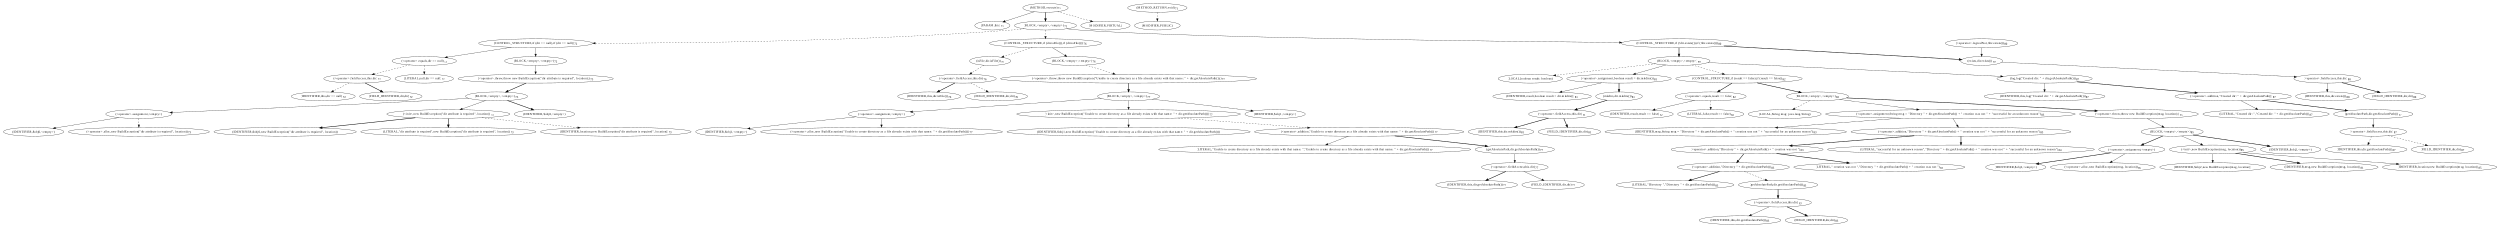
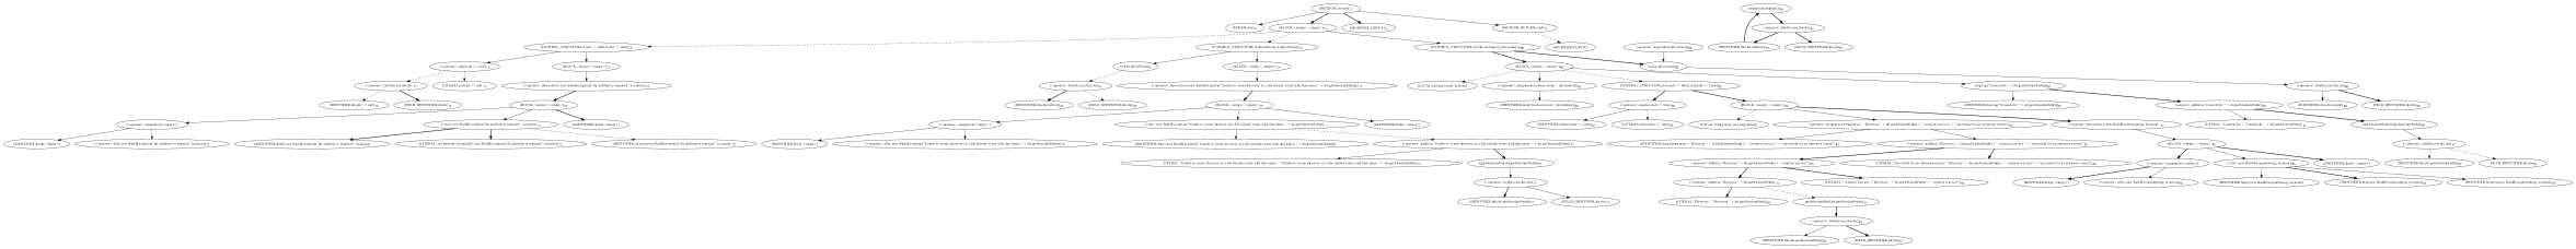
  digraph {
    fontname="Liberation Serif"
    node [fontname="Liberation Serif"]
    edge [fontname="Liberation Serif" style=solid]
    n1 [label=<(METHOD,execute)<SUB>71</SUB>>]
    n2 [label=<(PARAM,this)<SUB>71</SUB>>]
    n3 [label=<(BLOCK,&lt;empty&gt;,&lt;empty&gt;)<SUB>71</SUB>>]
    n4 [label=<(MODIFIER,VIRTUAL)>]
    n5 [label=<(METHOD_RETURN,void)<SUB>71</SUB>>]
    n6 [label=<(CONTROL_STRUCTURE,if (dir == null),if (dir == null))<SUB>72</SUB>>]
    n7 [label=<(CONTROL_STRUCTURE,if (dir.isFile()),if (dir.isFile()))<SUB>76</SUB>>]
    n8 [label=<(CONTROL_STRUCTURE,if (!dir.exists()),if (!dir.exists()))<SUB>80</SUB>>]
    n9 [label=<(MODIFIER,PUBLIC)>]
    n10 [label=<(&lt;operator&gt;.equals,dir == null)<SUB>72</SUB>>]
    n11 [label=<(BLOCK,&lt;empty&gt;,&lt;empty&gt;)<SUB>72</SUB>>]
    n12 [label=<(isFile,dir.isFile())<SUB>76</SUB>>]
    n13 [label=<(BLOCK,&lt;empty&gt;,&lt;empty&gt;)<SUB>76</SUB>>]
    n14 [label=<(BLOCK,&lt;empty&gt;,&lt;empty&gt;)<SUB>80</SUB>>]
    n15 [label=<(exists,dir.exists())<SUB>80</SUB>>]
    n16 [label=<(&lt;operator&gt;.fieldAccess,this.dir)<SUB>72</SUB>>]
    n17 [label=<(LITERAL,null,dir == null)<SUB>72</SUB>>]
    n18 [label=<(&lt;operator&gt;.throw,throw new BuildException(&quot;dir attribute is required&quot;, location);)<SUB>73</SUB>>]
    n19 [label=<(IDENTIFIER,this,dir == null)<SUB>72</SUB>>]
    n20 [label=<(FIELD_IDENTIFIER,dir,dir)<SUB>72</SUB>>]
    n21 [label=<(BLOCK,&lt;empty&gt;,&lt;empty&gt;)<SUB>73</SUB>>]
    n22 [label=<(&lt;operator&gt;.assignment,&lt;empty&gt;)>]
    n23 [label=<(&lt;init&gt;,new BuildException(&quot;dir attribute is required&quot;, location))<SUB>73</SUB>>]
    n24 [label=<(IDENTIFIER,$obj0,&lt;empty&gt;)>]
    n25 [label=<(IDENTIFIER,$obj0,&lt;empty&gt;)>]
    n26 [label=<(&lt;operator&gt;.alloc,new BuildException(&quot;dir attribute is required&quot;, location))<SUB>73</SUB>>]
    n27 [label=<(IDENTIFIER,$obj0,new BuildException(&quot;dir attribute is required&quot;, location))>]
    n28 [label=<(LITERAL,&quot;dir attribute is required&quot;,new BuildException(&quot;dir attribute is required&quot;, location))<SUB>73</SUB>>]
    n29 [label=<(IDENTIFIER,location,new BuildException(&quot;dir attribute is required&quot;, location))<SUB>73</SUB>>]
    n30 [label=<(&lt;operator&gt;.fieldAccess,this.dir)<SUB>76</SUB>>]
    n31 [label=<(&lt;operator&gt;.throw,throw new BuildException(&quot;Unable to create directory as a file already exists with that name: &quot; + dir.getAbsolutePath());)<SUB>77</SUB>>]
    n32 [label=<(IDENTIFIER,this,dir.isFile())<SUB>76</SUB>>]
    n33 [label=<(FIELD_IDENTIFIER,dir,dir)<SUB>76</SUB>>]
    n34 [label=<(BLOCK,&lt;empty&gt;,&lt;empty&gt;)<SUB>77</SUB>>]
    n35 [label=<(&lt;operator&gt;.assignment,&lt;empty&gt;)>]
    n36 [label=<(&lt;init&gt;,new BuildException(&quot;Unable to create directory as a file already exists with that name: &quot; + dir.getAbsolutePath()))<SUB>77</SUB>>]
    n37 [label=<(IDENTIFIER,$obj1,&lt;empty&gt;)>]
    n38 [label=<(IDENTIFIER,$obj1,&lt;empty&gt;)>]
    n39 [label=<(&lt;operator&gt;.alloc,new BuildException(&quot;Unable to create directory as a file already exists with that name: &quot; + dir.getAbsolutePath()))<SUB>77</SUB>>]
    n40 [label=<(IDENTIFIER,$obj1,new BuildException(&quot;Unable to create directory as a file already exists with that name: &quot; + dir.getAbsolutePath()))>]
    n41 [label=<(&lt;operator&gt;.addition,&quot;Unable to create directory as a file already exists with that name: &quot; + dir.getAbsolutePath())<SUB>77</SUB>>]
    n42 [label=<(LITERAL,&quot;Unable to create directory as a file already exists with that name: &quot;,&quot;Unable to create directory as a file already exists with that name: &quot; + dir.getAbsolutePath())<SUB>77</SUB>>]
    n43 [label=<(getAbsolutePath,dir.getAbsolutePath())<SUB>77</SUB>>]
    n44 [label=<(&lt;operator&gt;.fieldAccess,this.dir)<SUB>77</SUB>>]
    n45 [label=<(IDENTIFIER,this,dir.getAbsolutePath())<SUB>77</SUB>>]
    n46 [label=<(FIELD_IDENTIFIER,dir,dir)<SUB>77</SUB>>]
    n47 [label=<(&lt;operator&gt;.logicalNot,!dir.exists())<SUB>80</SUB>>]
    n48 [label=<(LOCAL,boolean result: boolean)>]
    n49 [label=<(&lt;operator&gt;.assignment,boolean result = dir.mkdirs())<SUB>81</SUB>>]
    n50 [label=<(CONTROL_STRUCTURE,if (result == false),if (result == false))<SUB>82</SUB>>]
    n51 [label=<(log,log(&quot;Created dir: &quot; + dir.getAbsolutePath()))<SUB>87</SUB>>]
    n52 [label=<(&lt;operator&gt;.fieldAccess,this.dir)<SUB>80</SUB>>]
    n53 [label=<(IDENTIFIER,this,dir.exists())<SUB>80</SUB>>]
    n54 [label=<(FIELD_IDENTIFIER,dir,dir)<SUB>80</SUB>>]
    n55 [label=<(IDENTIFIER,result,boolean result = dir.mkdirs())<SUB>81</SUB>>]
    n56 [label=<(mkdirs,dir.mkdirs())<SUB>81</SUB>>]
    n57 [label=<(&lt;operator&gt;.equals,result == false)<SUB>82</SUB>>]
    n58 [label=<(BLOCK,&lt;empty&gt;,&lt;empty&gt;)<SUB>82</SUB>>]
    n59 [label=<(IDENTIFIER,this,log(&quot;Created dir: &quot; + dir.getAbsolutePath()))<SUB>87</SUB>>]
    n60 [label=<(&lt;operator&gt;.addition,&quot;Created dir: &quot; + dir.getAbsolutePath())<SUB>87</SUB>>]
    n61 [label=<(&lt;operator&gt;.fieldAccess,this.dir)<SUB>81</SUB>>]
    n62 [label=<(IDENTIFIER,this,dir.mkdirs())<SUB>81</SUB>>]
    n63 [label=<(FIELD_IDENTIFIER,dir,dir)<SUB>81</SUB>>]
    n64 [label=<(IDENTIFIER,result,result == false)<SUB>82</SUB>>]
    n65 [label=<(LITERAL,false,result == false)<SUB>82</SUB>>]
    n66 [label=<(LOCAL,String msg: java.lang.String)>]
    n67 [label=<(&lt;operator&gt;.assignment,String msg = &quot;Directory &quot; + dir.getAbsolutePath() + &quot; creation was not &quot; + &quot;successful for an unknown reason&quot;)<SUB>83</SUB>>]
    n68 [label=<(&lt;operator&gt;.throw,throw new BuildException(msg, location);)<SUB>85</SUB>>]
    n69 [label=<(IDENTIFIER,msg,String msg = &quot;Directory &quot; + dir.getAbsolutePath() + &quot; creation was not &quot; + &quot;successful for an unknown reason&quot;)<SUB>83</SUB>>]
    n70 [label=<(&lt;operator&gt;.addition,&quot;Directory &quot; + dir.getAbsolutePath() + &quot; creation was not &quot; + &quot;successful for an unknown reason&quot;)<SUB>83</SUB>>]
    n71 [label=<(BLOCK,&lt;empty&gt;,&lt;empty&gt;)<SUB>85</SUB>>]
    n72 [label=<(&lt;operator&gt;.addition,&quot;Directory &quot; + dir.getAbsolutePath() + &quot; creation was not &quot;)<SUB>83</SUB>>]
    n73 [label=<(LITERAL,&quot;successful for an unknown reason&quot;,&quot;Directory &quot; + dir.getAbsolutePath() + &quot; creation was not &quot; + &quot;successful for an unknown reason&quot;)<SUB>84</SUB>>]
    n74 [label=<(&lt;operator&gt;.addition,&quot;Directory &quot; + dir.getAbsolutePath())<SUB>83</SUB>>]
    n75 [label=<(LITERAL,&quot; creation was not &quot;,&quot;Directory &quot; + dir.getAbsolutePath() + &quot; creation was not &quot;)<SUB>83</SUB>>]
    n76 [label=<(LITERAL,&quot;Directory &quot;,&quot;Directory &quot; + dir.getAbsolutePath())<SUB>83</SUB>>]
    n77 [label=<(getAbsolutePath,dir.getAbsolutePath())<SUB>83</SUB>>]
    n78 [label=<(&lt;operator&gt;.fieldAccess,this.dir)<SUB>83</SUB>>]
    n79 [label=<(IDENTIFIER,this,dir.getAbsolutePath())<SUB>83</SUB>>]
    n80 [label=<(FIELD_IDENTIFIER,dir,dir)<SUB>83</SUB>>]
    n81 [label=<(&lt;operator&gt;.assignment,&lt;empty&gt;)>]
    n82 [label=<(&lt;init&gt;,new BuildException(msg, location))<SUB>85</SUB>>]
    n83 [label=<(IDENTIFIER,$obj2,&lt;empty&gt;)>]
    n84 [label=<(IDENTIFIER,$obj2,&lt;empty&gt;)>]
    n85 [label=<(&lt;operator&gt;.alloc,new BuildException(msg, location))<SUB>85</SUB>>]
    n86 [label=<(IDENTIFIER,$obj2,new BuildException(msg, location))>]
    n87 [label=<(IDENTIFIER,msg,new BuildException(msg, location))<SUB>81</SUB>>]
    n88 [label=<(IDENTIFIER,location,new BuildException(msg, location))<SUB>85</SUB>>]
    n89 [label=<(LITERAL,&quot;Created dir: &quot;,&quot;Created dir: &quot; + dir.getAbsolutePath())<SUB>87</SUB>>]
    n90 [label=<(getAbsolutePath,dir.getAbsolutePath())<SUB>87</SUB>>]
    n91 [label=<(&lt;operator&gt;.fieldAccess,this.dir)<SUB>87</SUB>>]
    n92 [label=<(IDENTIFIER,this,dir.getAbsolutePath())<SUB>87</SUB>>]
    n93 [label=<(FIELD_IDENTIFIER,dir,dir)<SUB>87</SUB>>]
    n1 -> n2
    n1 -> n3 [style=bold]
-   n1 -> n4 [style=dashed]
+   n1 -> n4 [style=bold]
+   n1 -> n5
    n3 -> n6 [style=dashed]
    n3 -> n7 [style=dashed]
    n3 -> n8
    n5 -> n9 [style=dashed]
    n6 -> n10
    n6 -> n11
-   n7 -> n12 [style=dashed]
+   n7 -> n12
    n7 -> n13
    n8 -> n14 [style=bold]
    n8 -> n15 [style=bold]
    n10 -> n16 [style=dashed]
    n10 -> n17 [style=dashed]
    n11 -> n18
    n12 -> n30 [style=dashed]
    n13 -> n31 [style=dashed]
    n14 -> n48 [style=dashed]
    n14 -> n49
    n14 -> n50 [style=dashed]
    n14 -> n51
    n15 -> n52
    n16 -> n19 [style=dashed]
    n16 -> n20 [style=bold]
    n18 -> n21 [style=bold]
    n21 -> n22
    n21 -> n23
    n21 -> n24 [style=bold]
    n22 -> n25
    n22 -> n26 [style=dashed]
    n23 -> n27 [style=bold]
    n23 -> n28 [style=bold]
    n23 -> n29 [style=dashed]
    n30 -> n32 [style=bold]
    n30 -> n33 [style=dashed]
    n31 -> n34 [style=bold]
    n34 -> n35
    n34 -> n36
    n34 -> n37
    n35 -> n38
    n35 -> n39
    n36 -> n40
    n36 -> n41 [style=dashed]
    n41 -> n42
    n41 -> n43 [style=bold]
    n43 -> n44
    n44 -> n45 [style=bold]
    n44 -> n46
    n47 -> n15
    n49 -> n55
-   n49 -> n56 [style=bold]
+   n62 -> n56 [style=bold]
    n50 -> n57 [style=bold]
    n50 -> n58 [style=bold]
    n51 -> n59
    n51 -> n60 [style=bold]
    n52 -> n53
    n52 -> n54 [style=bold]
    n56 -> n61 [style=bold]
    n57 -> n64
    n57 -> n65 [style=dashed]
    n58 -> n66 [style=dashed]
    n58 -> n67
    n58 -> n68 [style=bold]
    n60 -> n89
    n60 -> n90 [style=bold]
    n61 -> n62 [style=bold]
    n61 -> n63 [style=bold]
    n67 -> n69
    n67 -> n70
    n68 -> n71
    n70 -> n72 [style=bold]
    n70 -> n73 [style=bold]
    n71 -> n81 [style=bold]
    n71 -> n82
    n71 -> n83 [style=bold]
    n72 -> n74 [style=bold]
    n72 -> n75 [style=bold]
    n74 -> n76 [style=bold]
    n74 -> n77 [style=dashed]
    n77 -> n78 [style=bold]
    n78 -> n79
    n78 -> n80 [style=bold]
    n81 -> n84 [style=bold]
    n81 -> n85
    n82 -> n86
    n82 -> n87 [style=bold]
    n82 -> n88
    n90 -> n91
    n91 -> n92 [style=dashed]
    n91 -> n93 [style=dashed]
  }
